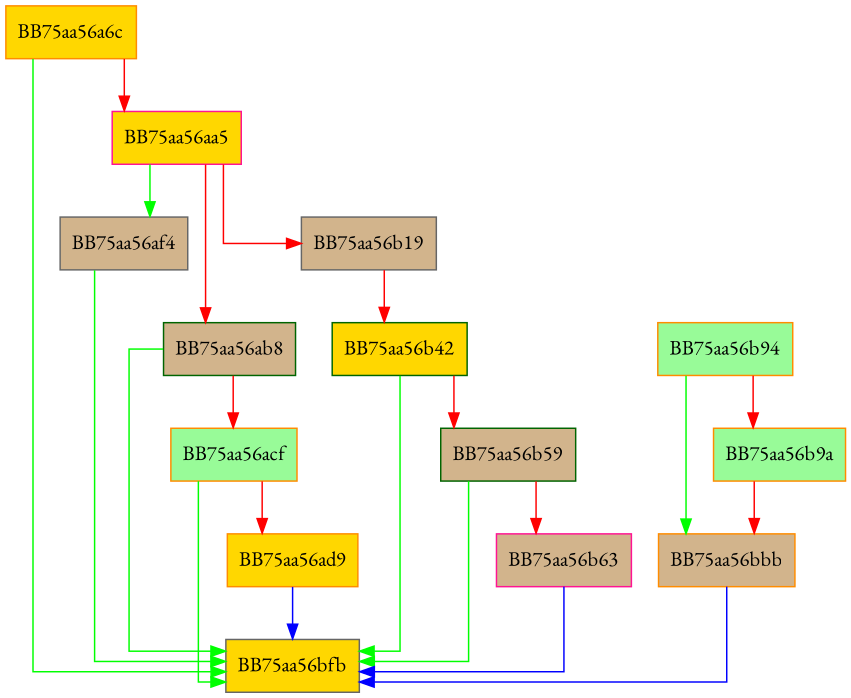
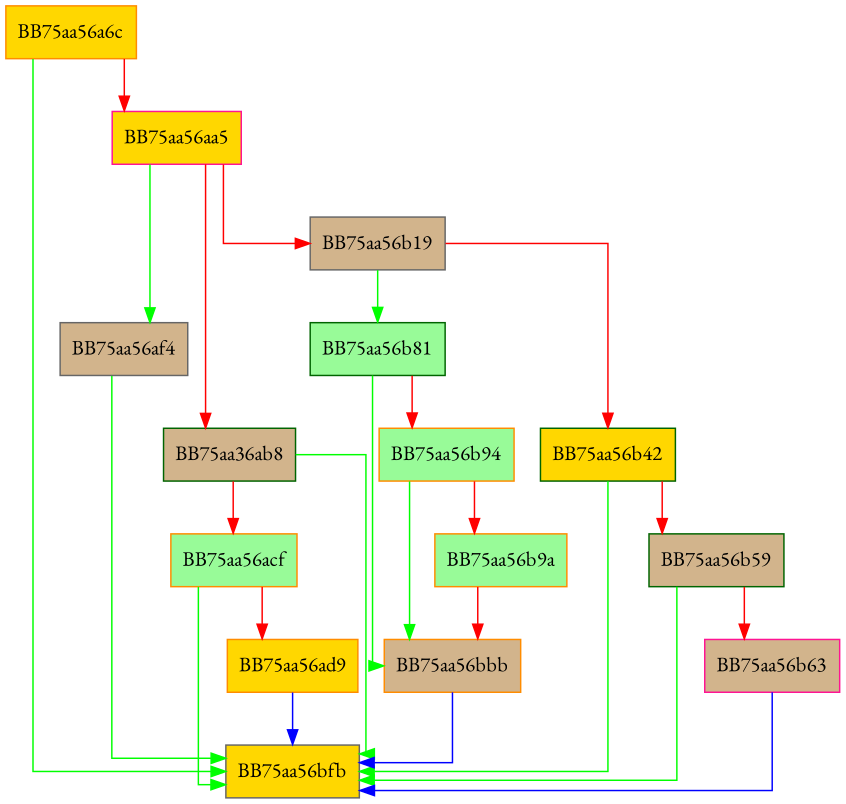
  digraph {
    fontname="EB Garamond"
    splines=ortho
    node [color=darkorange fillcolor=tan fontname="EB Garamond" shape=box style=filled]
    edge [color=red fontname="EB Garamond"]
    BB75aa56a6c [fillcolor=gold]
    BB75aa56bfb [color=gray40 fillcolor=gold]
    BB75aa56aa5 [color=deeppink fillcolor=gold]
    BB75aa56af4 [color=gray40]
-   BB75aa56ab8 [color=darkgreen]
+   BB75aa56ab8 [color=darkgreen label=BB75aa36ab8]
    BB75aa56b19 [color=gray40]
    BB75aa56acf [fillcolor=palegreen]
+   BB75aa56b81 [color=darkgreen fillcolor=palegreen]
    BB75aa56b42 [color=darkgreen fillcolor=gold]
    BB75aa56ad9 [fillcolor=gold]
    BB75aa56bbb
    BB75aa56b94 [fillcolor=palegreen]
    BB75aa56b59 [color=darkgreen]
    BB75aa56b9a [fillcolor=palegreen]
    BB75aa56b63 [color=deeppink]
    BB75aa56a6c -> BB75aa56bfb [color=green]
    BB75aa56a6c -> BB75aa56aa5
    BB75aa56aa5 -> BB75aa56af4 [color=green]
    BB75aa56aa5 -> BB75aa56ab8
    BB75aa56aa5 -> BB75aa56b19
    BB75aa56af4 -> BB75aa56bfb [color=green]
    BB75aa56ab8 -> BB75aa56bfb [color=green]
    BB75aa56ab8 -> BB75aa56acf
+   BB75aa56b19 -> BB75aa56b81 [color=green]
    BB75aa56b19 -> BB75aa56b42
    BB75aa56acf -> BB75aa56bfb [color=green]
    BB75aa56acf -> BB75aa56ad9
+   BB75aa56b81 -> BB75aa56bbb [color=green]
+   BB75aa56b81 -> BB75aa56b94
    BB75aa56b42 -> BB75aa56bfb [color=green]
    BB75aa56b42 -> BB75aa56b59
    BB75aa56ad9 -> BB75aa56bfb [color=blue]
    BB75aa56bbb -> BB75aa56bfb [color=blue]
    BB75aa56b94 -> BB75aa56bbb [color=green]
    BB75aa56b94 -> BB75aa56b9a
    BB75aa56b59 -> BB75aa56bfb [color=green]
    BB75aa56b59 -> BB75aa56b63
    BB75aa56b9a -> BB75aa56bbb
    BB75aa56b63 -> BB75aa56bfb [color=blue]
  }
